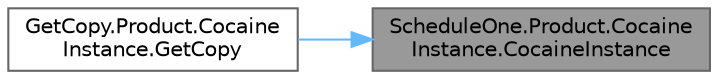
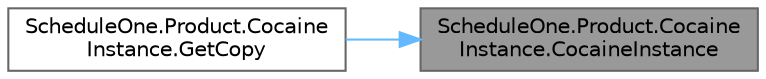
  digraph {
    rankdir=RL
    node [fontname=Helvetica fontsize=10 shape=box style=filled]
    n1 [color=gray40 fillcolor=grey60 fontcolor=black height=0.2 label="ScheduleOne.Product.Cocaine\lInstance.CocaineInstance" width=0.4]
-   n2 [color=grey40 fillcolor=white height=0.2 label="GetCopy.Product.Cocaine\lInstance.GetCopy" width=0.4]
+   n2 [color=grey40 fillcolor=white height=0.2 label="ScheduleOne.Product.Cocaine\lInstance.GetCopy" width=0.4]
    n1 -> n2 [color=steelblue1 dir=back fontname=Helvetica fontsize=10 labelfontname=Helvetica labelfontsize=10 style=solid]
  }
